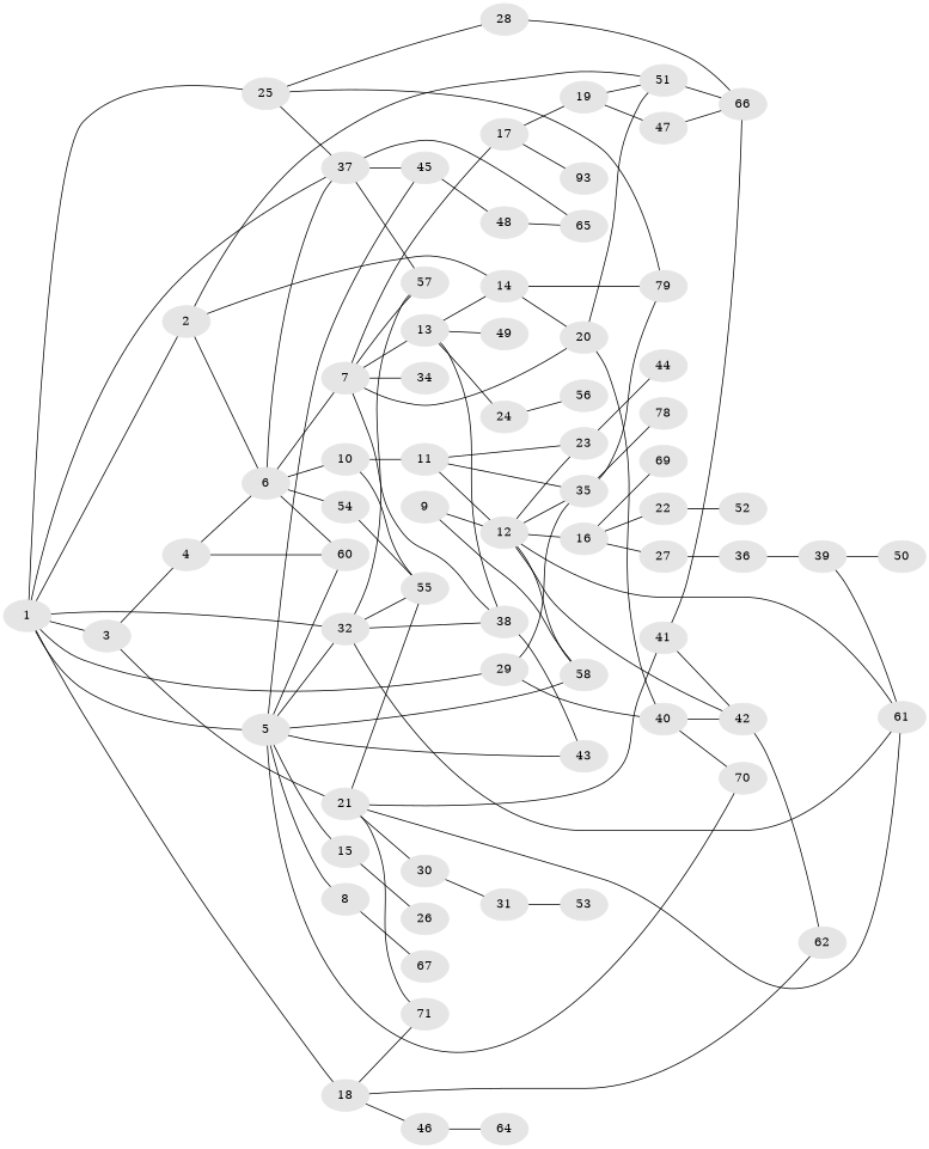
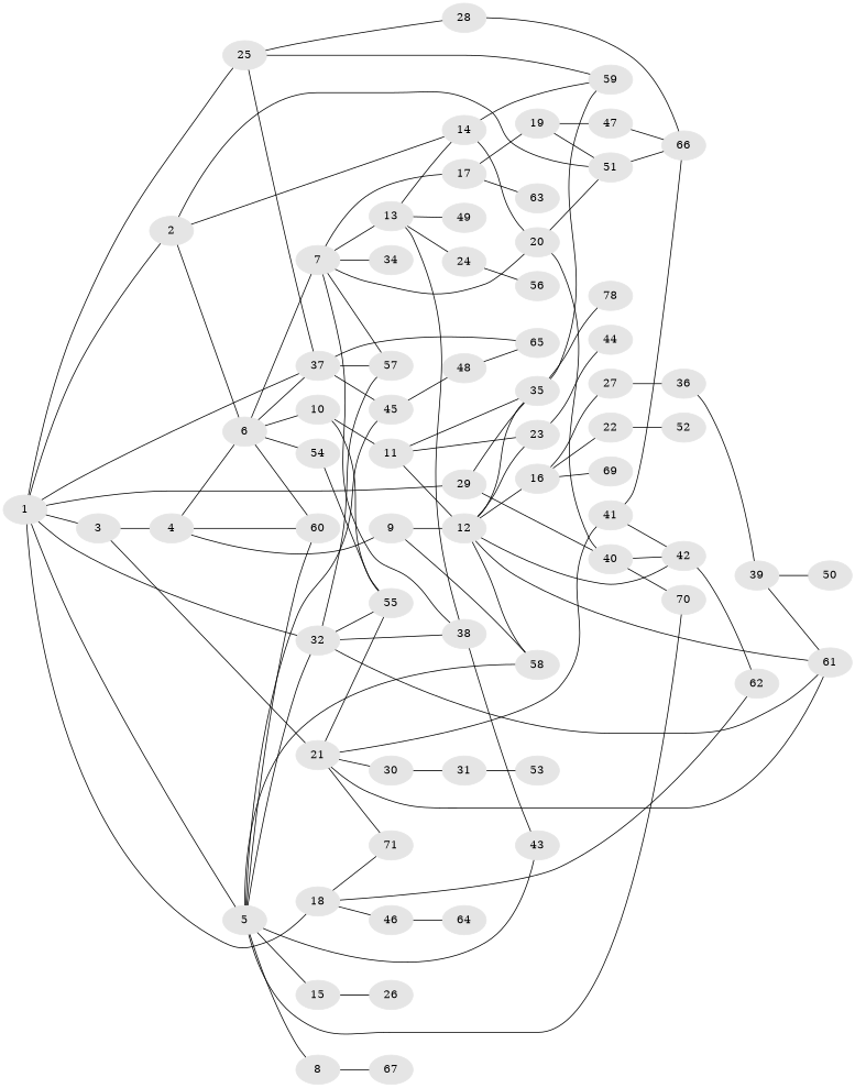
  graph {
    rankdir=LR
    node [color=gray90 style=filled]
    edge [weight=1.0]
    1
    2
    3
    5
    18
    25
    29
    32
    37
    6
    14
    51
    4
    21
    60
    8
    15
    43
    45
    58
    70
    46
    62
    71
-   59 [label=79]
+   59
    28
    35
    40
    38
    57
    55
    61
    65
    7
    10
    54
    20
    66
    9
    30
    41
    12
    67
    26
    48
    13
    17
    34
    11
    24
    49
    19
-   63 [label=93]
+   63
    23
    16
    42
    44
    n58 [label=78]
    22
    27
    69
    56
    52
    36
    47
    64
    31
    39
    53
    50
    1 -- 2
    1 -- 3
    1 -- 5
    1 -- 18
    1 -- 25
    1 -- 29
    1 -- 32
    1 -- 37
    2 -- 6
    2 -- 14
    2 -- 51
    3 -- 4
    3 -- 21
    5 -- 32
    5 -- 60
    5 -- 8 [weight=4.0]
    5 -- 15
    5 -- 43
    5 -- 45
    5 -- 58
    5 -- 70
    18 -- 46
    18 -- 62
    18 -- 71
    25 -- 37
    25 -- 59
    25 -- 28
    29 -- 35
    29 -- 40
    32 -- 38 [weight=2.0]
    32 -- 57
    32 -- 55
    32 -- 61
    37 -- 45
    37 -- 57
    37 -- 65
    6 -- 37
    6 -- 60
    6 -- 7
    6 -- 10
    6 -- 54 [weight=2.0]
    14 -- 59
    14 -- 20
    51 -- 66
    4 -- 6
    4 -- 60 [weight=2.0]
+   4 -- 9
    21 -- 71
    21 -- 55
    21 -- 61
    21 -- 30
    21 -- 41
    8 -- 67
    15 -- 26
    45 -- 48
    46 -- 64
    28 -- 66
    35 -- 59
    35 -- n58
    40 -- 70
    40 -- 42 [weight=2.0]
    38 -- 43
    7 -- 38
    7 -- 57
    7 -- 20
    7 -- 13
    7 -- 17
    7 -- 34 [weight=3.0]
    10 -- 55
    10 -- 11
    54 -- 55
    20 -- 51
    20 -- 40
    9 -- 58
    9 -- 12
    30 -- 31
    41 -- 66
    41 -- 42
    12 -- 58
    12 -- 35
    12 -- 61
    12 -- 23
    12 -- 16
    12 -- 42
    48 -- 65
    13 -- 14
    13 -- 38
    13 -- 24
    13 -- 49
    17 -- 19
    17 -- 63
    11 -- 35
    11 -- 12
    11 -- 23
    24 -- 56
    19 -- 51
    19 -- 47
    23 -- 44
    16 -- 22
    16 -- 27
    16 -- 69
    42 -- 62
    22 -- 52
    27 -- 36
    36 -- 39
    47 -- 66
    31 -- 53
    39 -- 61
    39 -- 50
  }
